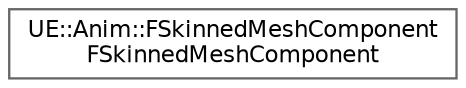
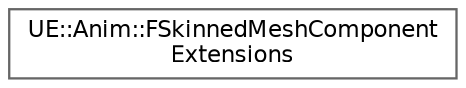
  digraph {
    rankdir=LR
-   n1 [color=grey40 fillcolor=white fontname=Helvetica fontsize=10 height=0.2 label="UE::Anim::FSkinnedMeshComponent\lFSkinnedMeshComponent" shape=box style=filled width=0.4]
+   n1 [color=grey40 fillcolor=white fontname=Helvetica fontsize=10 height=0.2 label="UE::Anim::FSkinnedMeshComponent\lExtensions" shape=box style=filled width=0.4]
  }
